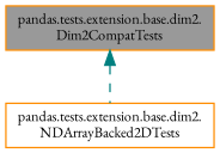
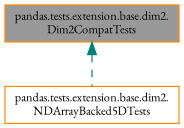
  digraph {
    fontname="EB Garamond"
    node [color=darkorange fontname="EB Garamond" fontsize=10 shape=box style=filled]
    n1 [fillcolor=grey60 fontcolor=black height=0.2 label="pandas.tests.extension.base.dim2.\lDim2CompatTests" width=0.4]
-   n2 [fillcolor=white height=0.2 label="pandas.tests.extension.base.dim2.\lNDArrayBacked2DTests" width=0.4]
+   n2 [fillcolor=white height=0.2 label="pandas.tests.extension.base.dim2.\lNDArrayBacked5DTests" width=0.4]
    n1 -> n2 [color=teal dir=back fontname="EB Garamond" fontsize=10 labelfontname=Helvetica labelfontsize=10 style=dashed]
  }
